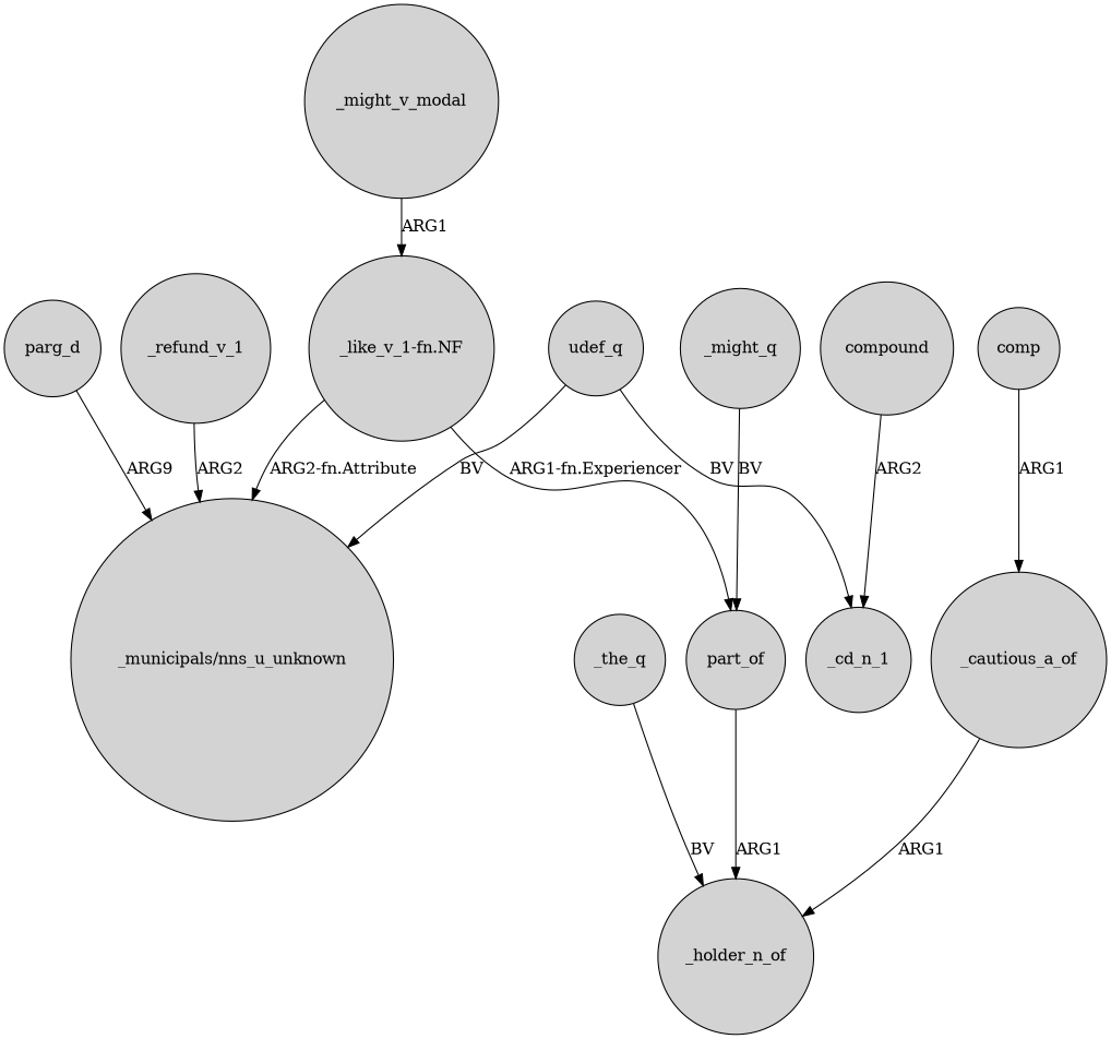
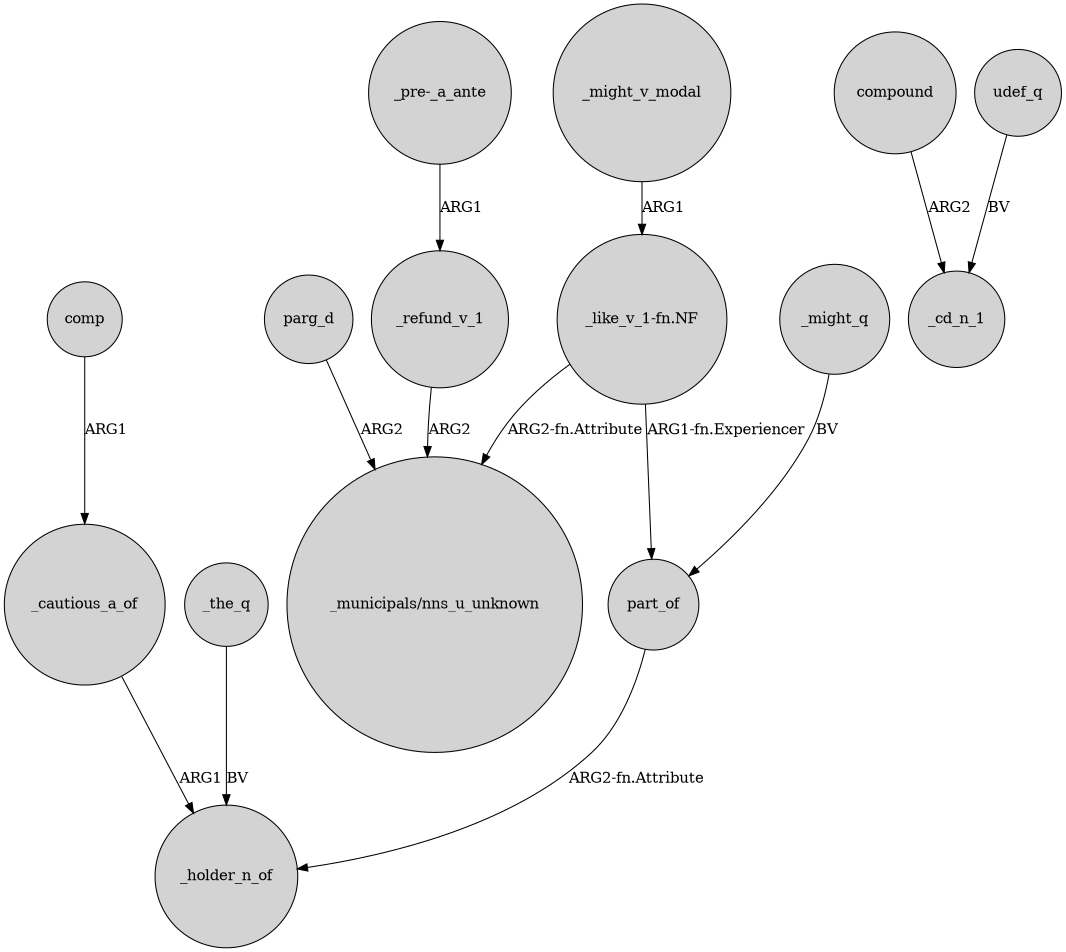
  digraph {
    node [shape=circle style=filled]
    _refund_v_1
    "_municipals/nns_u_unknown"
    parg_d
    _the_q
    _holder_n_of
    compound
    _cd_n_1
    comp
    _cautious_a_of
    "_like_v_1-fn.NF"
    part_of
    udef_q
+   "_pre-_a_ante"
    n14 [label=_might_q]
    _might_v_modal
    _refund_v_1 -> "_municipals/nns_u_unknown" [label=ARG2]
-   parg_d -> "_municipals/nns_u_unknown" [label=ARG9]
+   parg_d -> "_municipals/nns_u_unknown" [label=ARG2]
    _the_q -> _holder_n_of [label=BV]
    compound -> _cd_n_1 [label=ARG2]
    comp -> _cautious_a_of [label=ARG1]
    _cautious_a_of -> _holder_n_of [label=ARG1]
    "_like_v_1-fn.NF" -> "_municipals/nns_u_unknown" [label="ARG2-fn.Attribute"]
    "_like_v_1-fn.NF" -> part_of [label="ARG1-fn.Experiencer"]
-   part_of -> _holder_n_of [label=ARG1]
-   udef_q -> "_municipals/nns_u_unknown" [label=BV]
+   part_of -> _holder_n_of [label="ARG2-fn.Attribute"]
    udef_q -> _cd_n_1 [label=BV]
+   "_pre-_a_ante" -> _refund_v_1 [label=ARG1]
    n14 -> part_of [label=BV]
    _might_v_modal -> "_like_v_1-fn.NF" [label=ARG1]
  }
